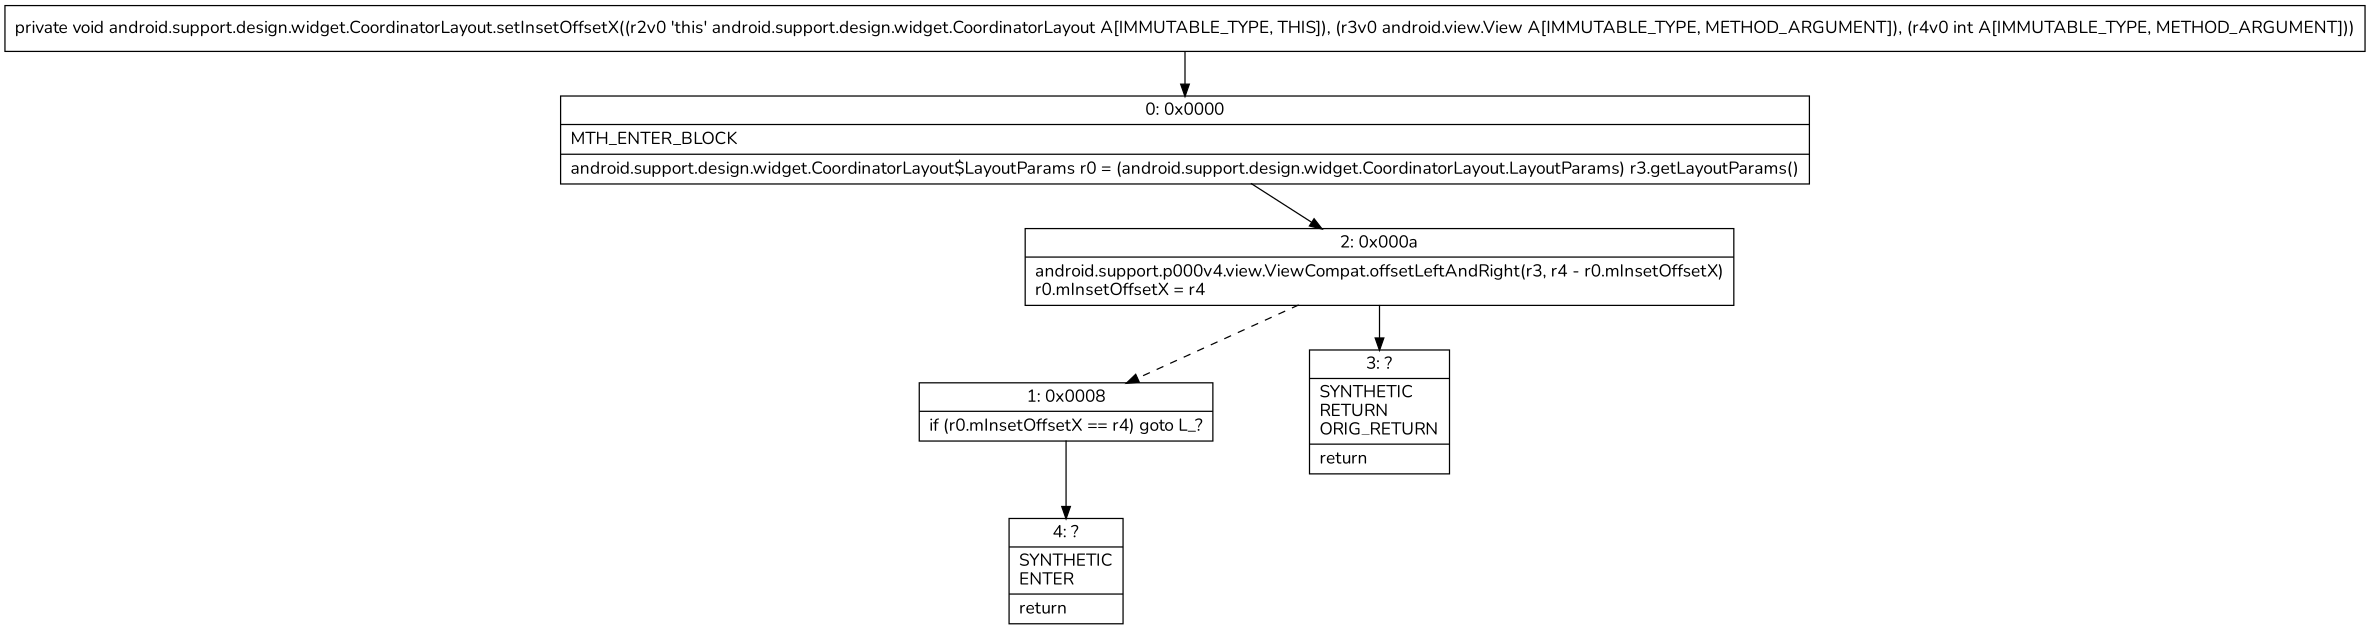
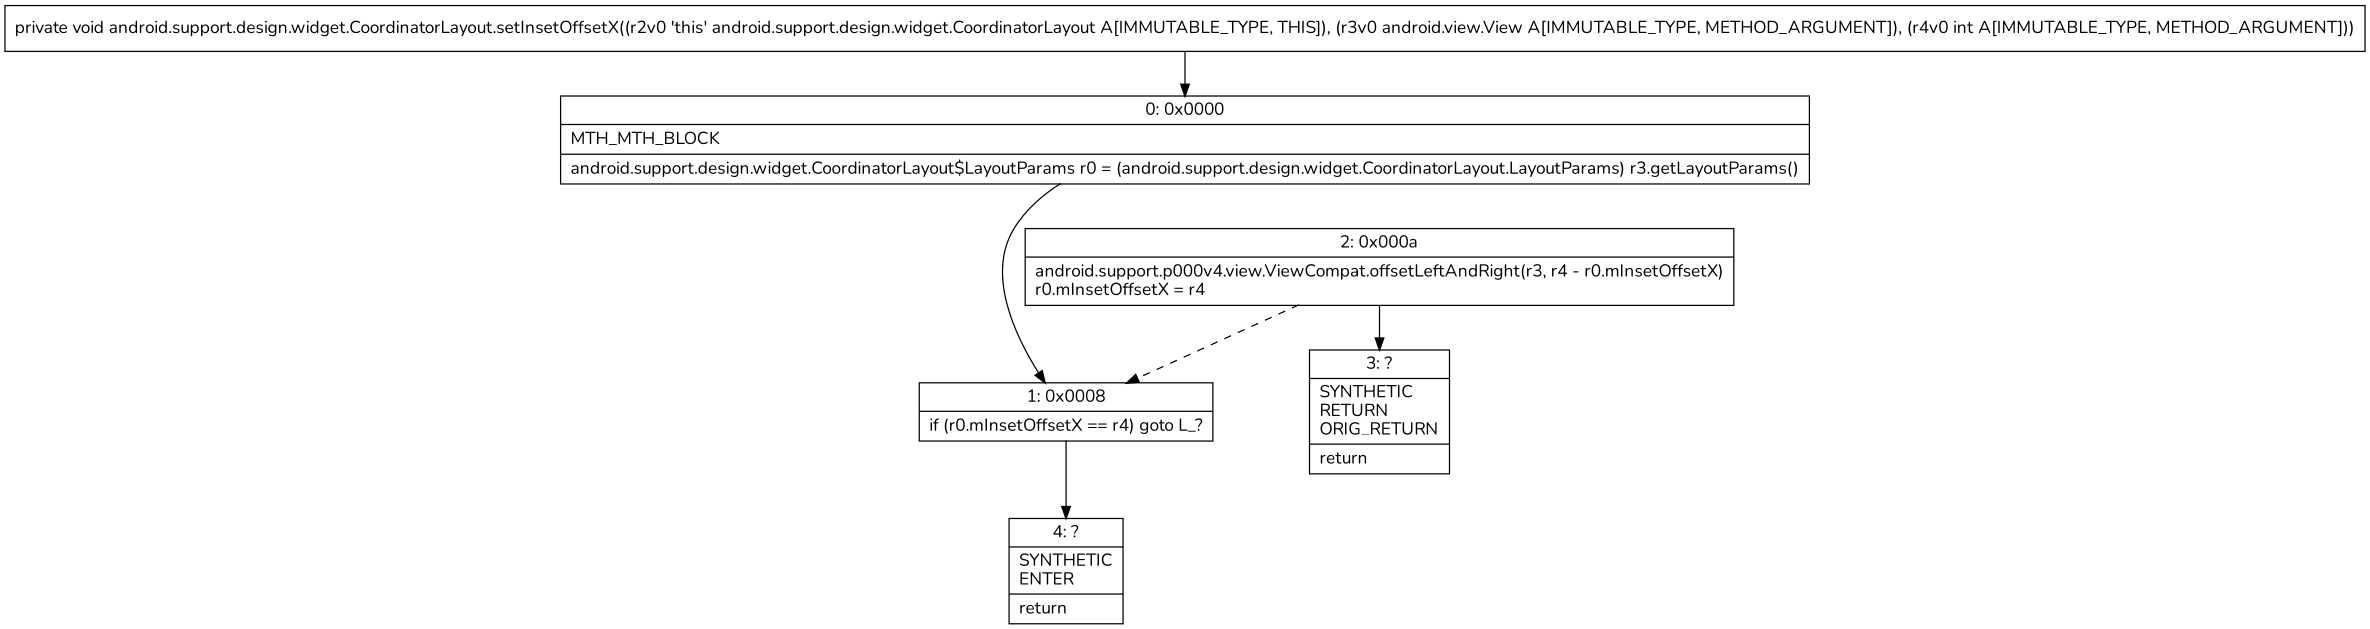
  digraph {
    fontname=Nunito
    node [fontname=Nunito shape=record]
    edge [fontname=Nunito]
-   n1 [label="{0\:\ 0x0000|MTH_ENTER_BLOCK\l|android.support.design.widget.CoordinatorLayout$LayoutParams r0 = (android.support.design.widget.CoordinatorLayout.LayoutParams) r3.getLayoutParams()\l}"]
+   n1 [label="{0\:\ 0x0000|MTH_MTH_BLOCK\l|android.support.design.widget.CoordinatorLayout$LayoutParams r0 = (android.support.design.widget.CoordinatorLayout.LayoutParams) r3.getLayoutParams()\l}"]
    n2 [label="{1\:\ 0x0008|if (r0.mInsetOffsetX == r4) goto L_?\l}"]
    n3 [label="{4\:\ ?|SYNTHETIC\lENTER\l|return\l}"]
    n4 [label="{2\:\ 0x000a|android.support.p000v4.view.ViewCompat.offsetLeftAndRight(r3, r4 \- r0.mInsetOffsetX)\lr0.mInsetOffsetX = r4\l}"]
    n5 [label="{3\:\ ?|SYNTHETIC\lRETURN\lORIG_RETURN\l|return\l}"]
    n6 [label="{private void android.support.design.widget.CoordinatorLayout.setInsetOffsetX((r2v0 'this' android.support.design.widget.CoordinatorLayout A[IMMUTABLE_TYPE, THIS]), (r3v0 android.view.View A[IMMUTABLE_TYPE, METHOD_ARGUMENT]), (r4v0 int A[IMMUTABLE_TYPE, METHOD_ARGUMENT])) }"]
-   n1 -> n4
+   n1 -> n2
    n2 -> n3
    n4 -> n2 [style=dashed]
    n4 -> n5
    n6 -> n1
  }
